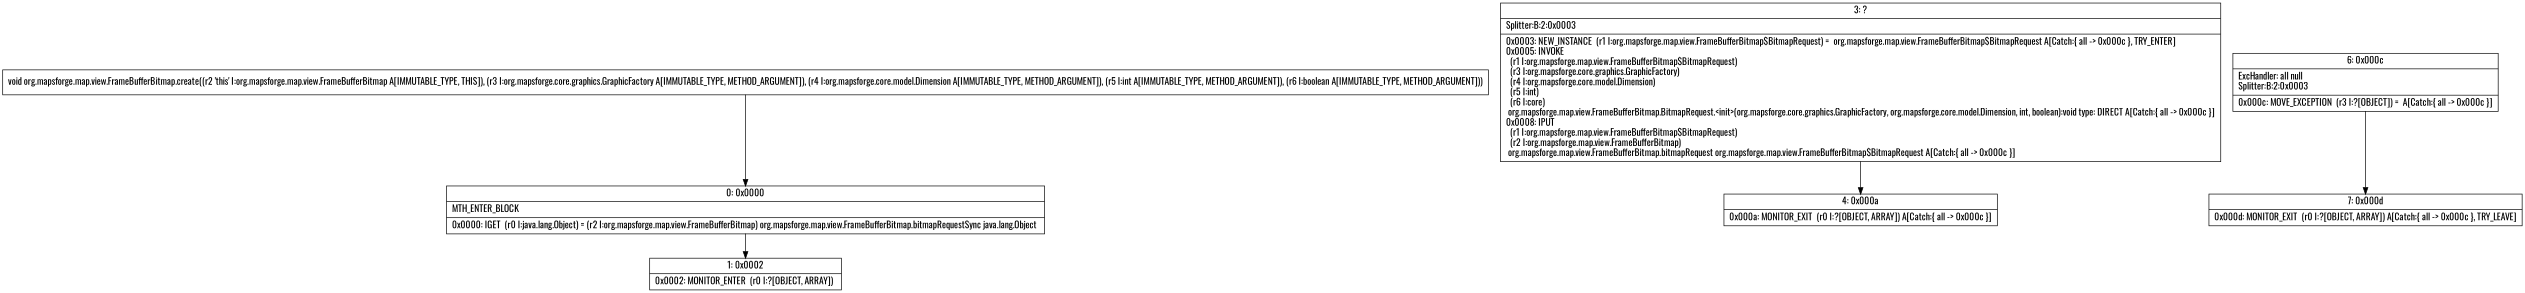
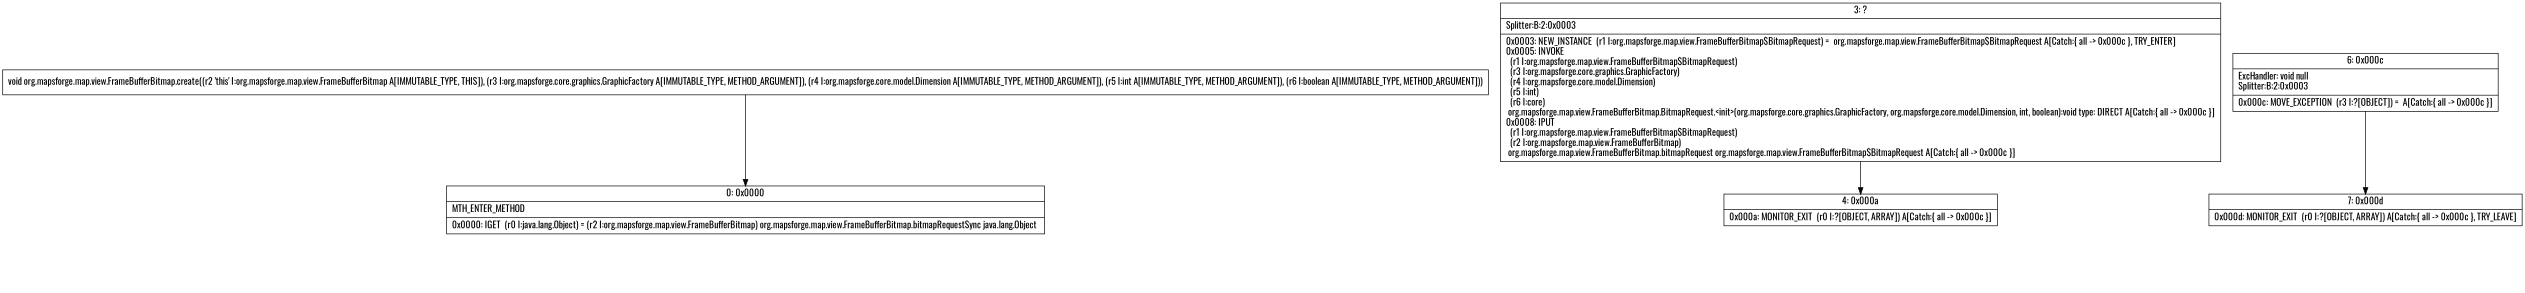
  digraph {
    fontname=Oswald
    node [fontname=Oswald shape=record]
    edge [fontname=Oswald]
-   n1 [label="{0\:\ 0x0000|MTH_ENTER_BLOCK\l|0x0000: IGET  (r0 I:java.lang.Object) = (r2 I:org.mapsforge.map.view.FrameBufferBitmap) org.mapsforge.map.view.FrameBufferBitmap.bitmapRequestSync java.lang.Object \l}"]
-   n2 [label="{1\:\ 0x0002|0x0002: MONITOR_ENTER  (r0 I:?[OBJECT, ARRAY]) \l}"]
+   n1 [label="{0\:\ 0x0000|MTH_ENTER_METHOD\l|0x0000: IGET  (r0 I:java.lang.Object) = (r2 I:org.mapsforge.map.view.FrameBufferBitmap) org.mapsforge.map.view.FrameBufferBitmap.bitmapRequestSync java.lang.Object \l}"]
    n3 [label="{3\:\ ?|Splitter:B:2:0x0003\l|0x0003: NEW_INSTANCE  (r1 I:org.mapsforge.map.view.FrameBufferBitmap$BitmapRequest) =  org.mapsforge.map.view.FrameBufferBitmap$BitmapRequest A[Catch:\{ all \-\> 0x000c \}, TRY_ENTER]\l0x0005: INVOKE  \l  (r1 I:org.mapsforge.map.view.FrameBufferBitmap$BitmapRequest)\l  (r3 I:org.mapsforge.core.graphics.GraphicFactory)\l  (r4 I:org.mapsforge.core.model.Dimension)\l  (r5 I:int)\l  (r6 I:core)\l org.mapsforge.map.view.FrameBufferBitmap.BitmapRequest.\<init\>(org.mapsforge.core.graphics.GraphicFactory, org.mapsforge.core.model.Dimension, int, boolean):void type: DIRECT A[Catch:\{ all \-\> 0x000c \}]\l0x0008: IPUT  \l  (r1 I:org.mapsforge.map.view.FrameBufferBitmap$BitmapRequest)\l  (r2 I:org.mapsforge.map.view.FrameBufferBitmap)\l org.mapsforge.map.view.FrameBufferBitmap.bitmapRequest org.mapsforge.map.view.FrameBufferBitmap$BitmapRequest A[Catch:\{ all \-\> 0x000c \}]\l}"]
    n4 [label="{4\:\ 0x000a|0x000a: MONITOR_EXIT  (r0 I:?[OBJECT, ARRAY]) A[Catch:\{ all \-\> 0x000c \}]\l}"]
-   n5 [label="{6\:\ 0x000c|ExcHandler: all null\lSplitter:B:2:0x0003\l|0x000c: MOVE_EXCEPTION  (r3 I:?[OBJECT]) =  A[Catch:\{ all \-\> 0x000c \}]\l}"]
+   n5 [label="{6\:\ 0x000c|ExcHandler: void null\lSplitter:B:2:0x0003\l|0x000c: MOVE_EXCEPTION  (r3 I:?[OBJECT]) =  A[Catch:\{ all \-\> 0x000c \}]\l}"]
    n6 [label="{7\:\ 0x000d|0x000d: MONITOR_EXIT  (r0 I:?[OBJECT, ARRAY]) A[Catch:\{ all \-\> 0x000c \}, TRY_LEAVE]\l}"]
    n7 [label="{void org.mapsforge.map.view.FrameBufferBitmap.create((r2 'this' I:org.mapsforge.map.view.FrameBufferBitmap A[IMMUTABLE_TYPE, THIS]), (r3 I:org.mapsforge.core.graphics.GraphicFactory A[IMMUTABLE_TYPE, METHOD_ARGUMENT]), (r4 I:org.mapsforge.core.model.Dimension A[IMMUTABLE_TYPE, METHOD_ARGUMENT]), (r5 I:int A[IMMUTABLE_TYPE, METHOD_ARGUMENT]), (r6 I:boolean A[IMMUTABLE_TYPE, METHOD_ARGUMENT])) }"]
-   n1 -> n2
    n3 -> n4
    n5 -> n6
    n7 -> n1
  }
